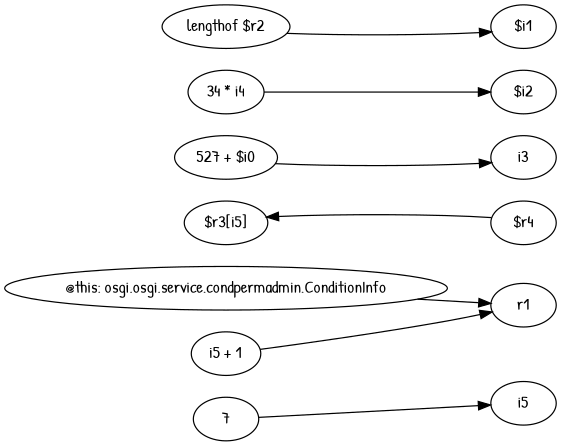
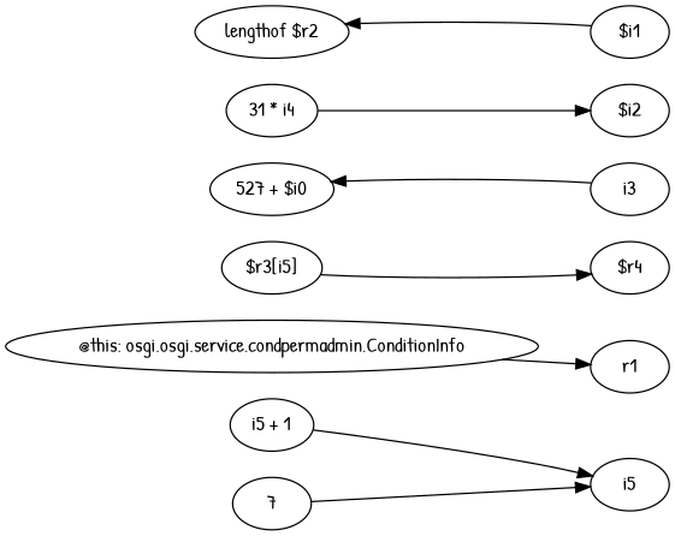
  digraph {
    fontname="Patrick Hand"
    rankdir=LR
    node [fontname="Patrick Hand"]
    edge [fontname="Patrick Hand"]
    n1 [label="@this: osgi.osgi.service.condpermadmin.ConditionInfo"]
    n2 [label=r1]
    n3 [label="$r3[i5]"]
    n4 [label="$r4"]
    n5 [label=7]
    n6 [label=i5]
    n7 [label="527 + $i0"]
    n8 [label=i3]
    n9 [label="i5 + 1"]
-   n10 [label="34 * i4"]
+   n10 [label="31 * i4"]
    n11 [label="$i2"]
    n12 [label="lengthof $r2"]
    n13 [label="$i1"]
    n1 -> n2
-   n4 -> n3
+   n3 -> n4
    n5 -> n6
-   n7 -> n8
-   n9 -> n2
+   n8 -> n7
+   n9 -> n6
    n10 -> n11
-   n12 -> n13
+   n13 -> n12
  }
